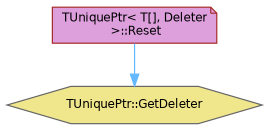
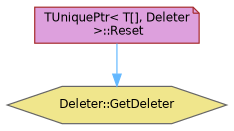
  digraph {
    rankdir=TB
    node [fontname=Helvetica fontsize=10 style=filled]
    n1 [color=brown fillcolor=plum fontcolor=black height=0.2 label="TUniquePtr\< T[], Deleter\l \>::Reset" shape=note width=0.4]
-   n2 [color=gray40 fillcolor=khaki height=0.2 label="TUniquePtr::GetDeleter" shape=hexagon width=0.4]
+   n2 [color=gray40 fillcolor=khaki height=0.2 label="Deleter::GetDeleter" shape=hexagon width=0.4]
    n1 -> n2 [color=steelblue1 fontname=Helvetica fontsize=10 labelfontname=Helvetica labelfontsize=10 style=solid]
  }
